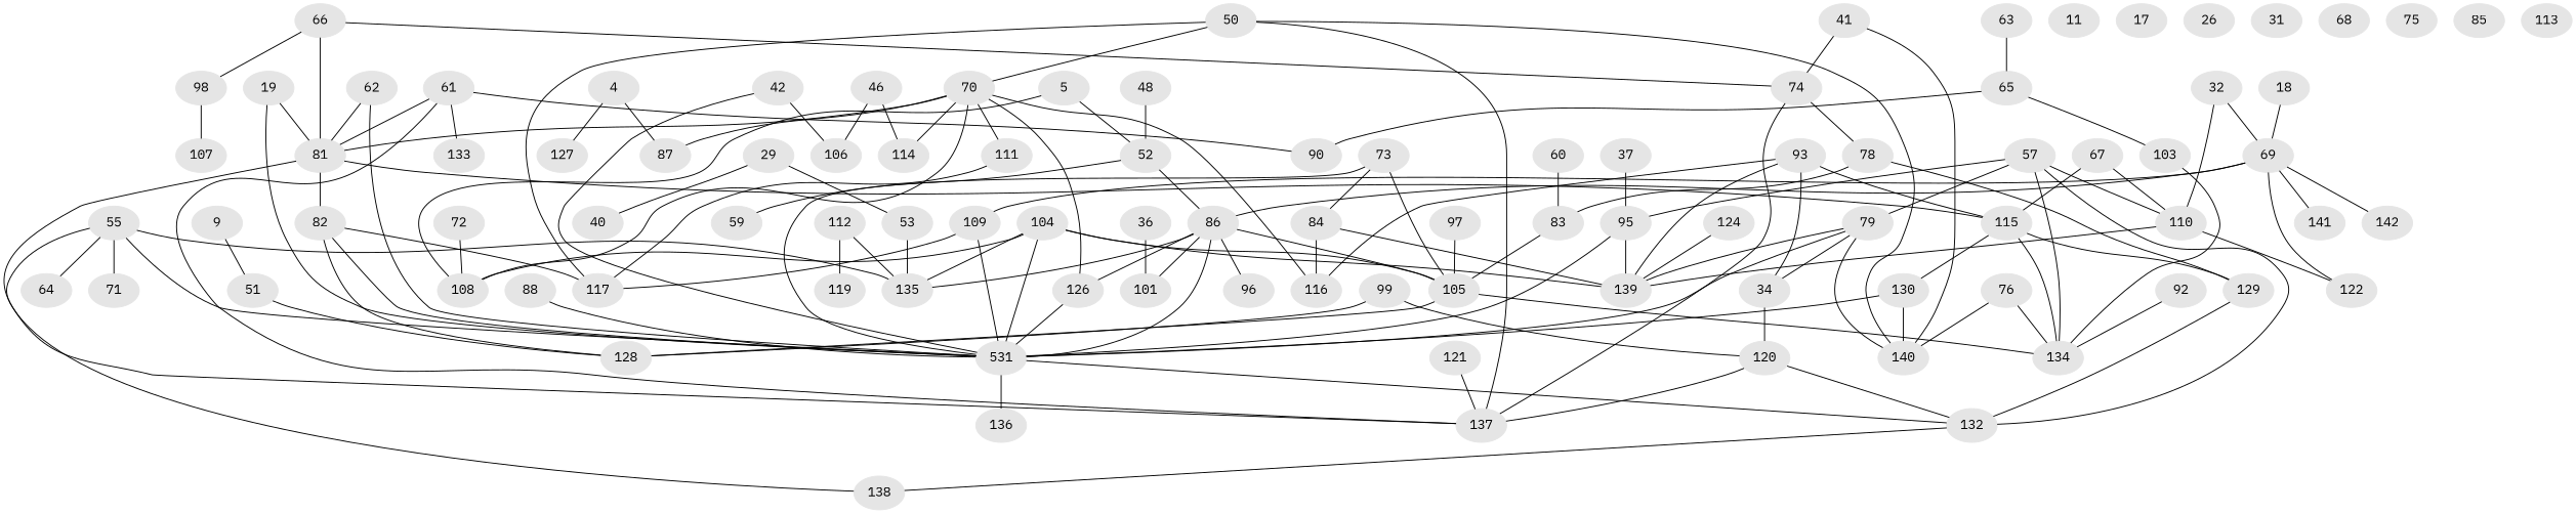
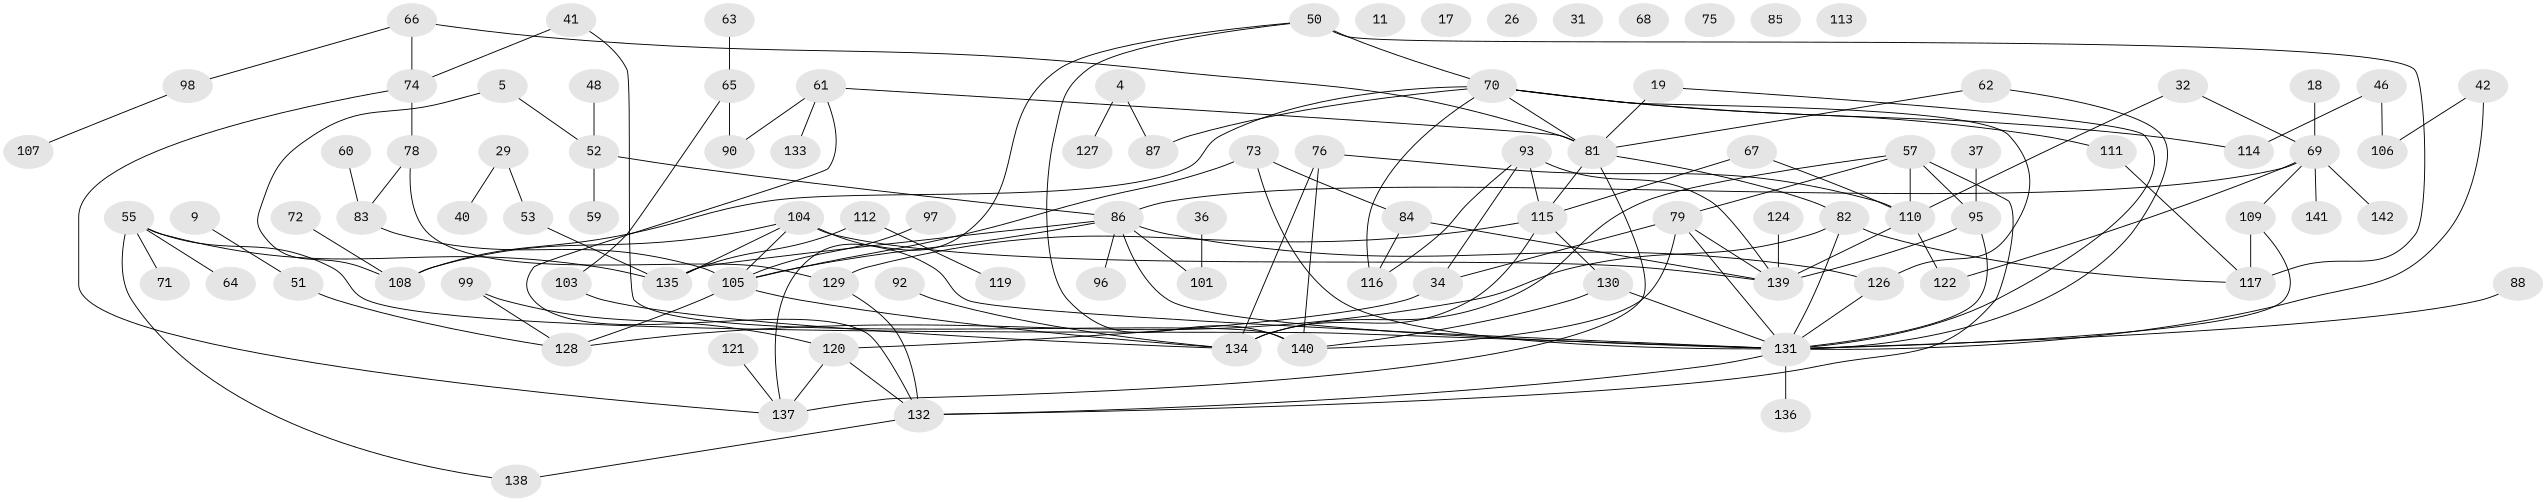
  graph {
    fontname="IBM Plex Mono"
    node [color=gray90 fontname="IBM Plex Mono" style=filled]
    edge [fontname="IBM Plex Mono"]
    4
    87
    127
    5
    52
    108
    59
    86 [super="+30"]
    9
    51
    128
    11
    17
    18
    69
    109
    122 [super="+8"]
    141
    142
    81 [super="+45"]
    137 [super="+44"]
    115
    82
    19
-   131 [super="+54+125" label=531]
+   131 [super="+54+125"]
    132 [super="+14"]
    136 [super="+7+58"]
    26
    29
    40
    53 [super="+16"]
    135 [super="+27"]
    31
    32
    110 [super="+100+3"]
    139 [super="+102"]
    36
    101
    37
    95
    41
    74
    140 [super="+6"]
    78
    42
    106
    46 [super="+39"]
    114
    48
    50
    70
    117 [super="+25"]
    111
    116
    126
    105 [super="+24+77"]
    96
    55 [super="+23"]
    64
    71
    138
    79 [super="+22"]
    n63 [label=34]
    57
    134 [super="+33+118"]
    83 [super="+15"]
    60
    61
    90 [super="+47"]
    133
    62
    63
    65
    103
    66 [super="+2"]
    98
    107
    67
    129
    130
    68
    72
    84 [super="+43"]
    73
    75
    76
    120 [super="+38"]
    85
    88
    92
    93 [super="+56"]
    97
    99 [super="+49"]
    104 [super="+10+80"]
    112
    119
    113
    121
    124
    4 -- 87
    4 -- 127
    5 -- 52
    5 -- 108
    52 -- 59
    52 -- 86
    86 -- 131
    86 -- 135
    86 -- 101
    86 -- 126
    86 -- 105
    86 -- 96 [weight=2]
    9 -- 51
    51 -- 128
    18 -- 69
    69 -- 86 [weight=2]
    69 -- 109
    69 -- 122
    69 -- 141
    69 -- 142
    109 -- 131
    109 -- 117
    81 -- 137
    81 -- 115
    81 -- 82
    115 -- 134 [weight=2]
    115 -- 129
    115 -- 130
    82 -- 128
    82 -- 131
    82 -- 117
    19 -- 81
    19 -- 131
    131 -- 132
    131 -- 136 [weight=3]
    132 -- 138
    29 -- 40
    29 -- 53
    53 -- 135
    32 -- 69
    32 -- 110
    110 -- 122
    110 -- 139 [weight=2]
    36 -- 101
    37 -- 95
    95 -- 131
    95 -- 139
    41 -- 74
    41 -- 140
    74 -- 137
    74 -- 78
    78 -- 83
    78 -- 129
    42 -- 131
    42 -- 106
    46 -- 106
    46 -- 114
    48 -- 52
    50 -- 137
    50 -- 140
    50 -- 70
    50 -- 117
    70 -- 87
    70 -- 108
    70 -- 81
    70 -- 114
    70 -- 111
    70 -- 116
    70 -- 126
    111 -- 117
    126 -- 131
    105 -- 128
    105 -- 134
    55 -- 131
    55 -- 135
    55 -- 64
    55 -- 71
    55 -- 138
    79 -- 131
    79 -- 139
    79 -- 140
    79 -- n63
    n63 -- 120 [weight=2]
    57 -- 132 [weight=2]
    57 -- 110
    57 -- 95
    57 -- 79
    57 -- 134
    83 -- 105 [weight=2]
    60 -- 83
    61 -- 81
-   61 -- 137
+   61 -- 132
    61 -- 90
    61 -- 133
    62 -- 81
    62 -- 131
    63 -- 65
    65 -- 90 [weight=2]
    65 -- 103
    103 -- 134
    66 -- 81
    66 -- 74
    66 -- 98
    98 -- 107
    67 -- 115
    67 -- 110
    129 -- 132
    130 -- 131
    130 -- 140
    72 -- 108
    84 -- 139
    84 -- 116
    73 -- 131
    73 -- 105
    73 -- 84
+   76 -- 110
    76 -- 140
    76 -- 134
    120 -- 137
    120 -- 132
    88 -- 131
    92 -- 134
    93 -- 115 [weight=2]
    93 -- 139
    93 -- 116
    93 -- n63
    97 -- 105
    99 -- 128
    99 -- 120
    104 -- 108
    104 -- 131 [weight=2]
    104 -- 135
    104 -- 139
    104 -- 105
    112 -- 135
    112 -- 119
    121 -- 137
    124 -- 139
  }
